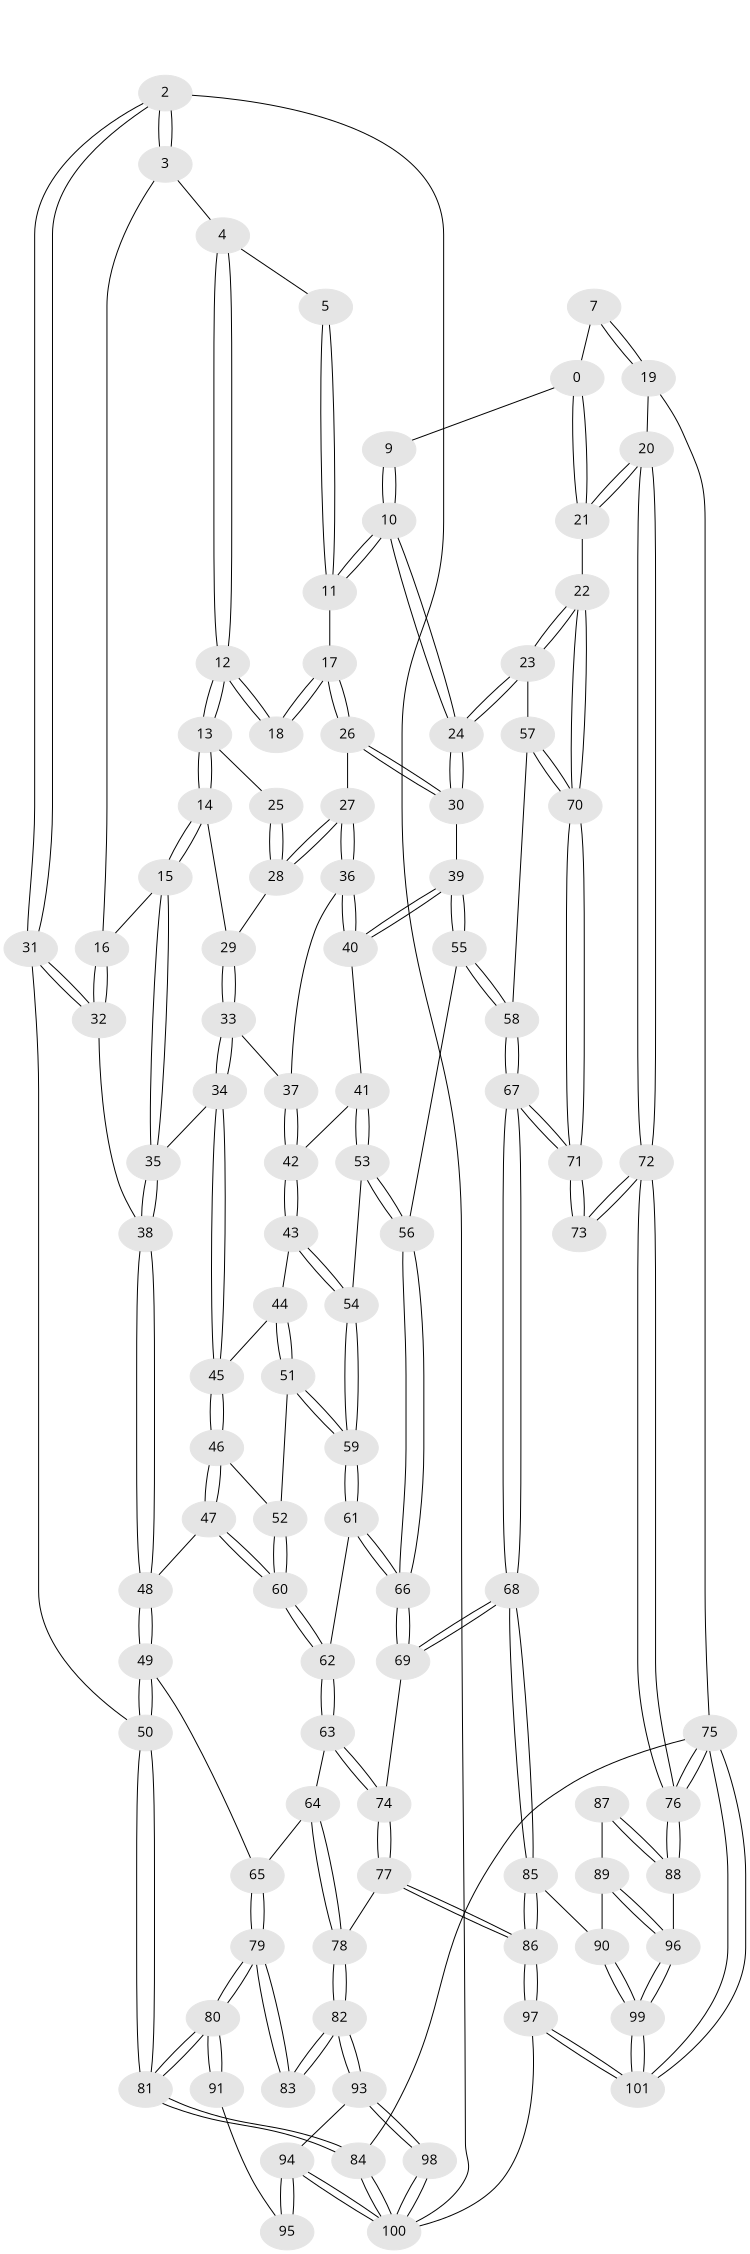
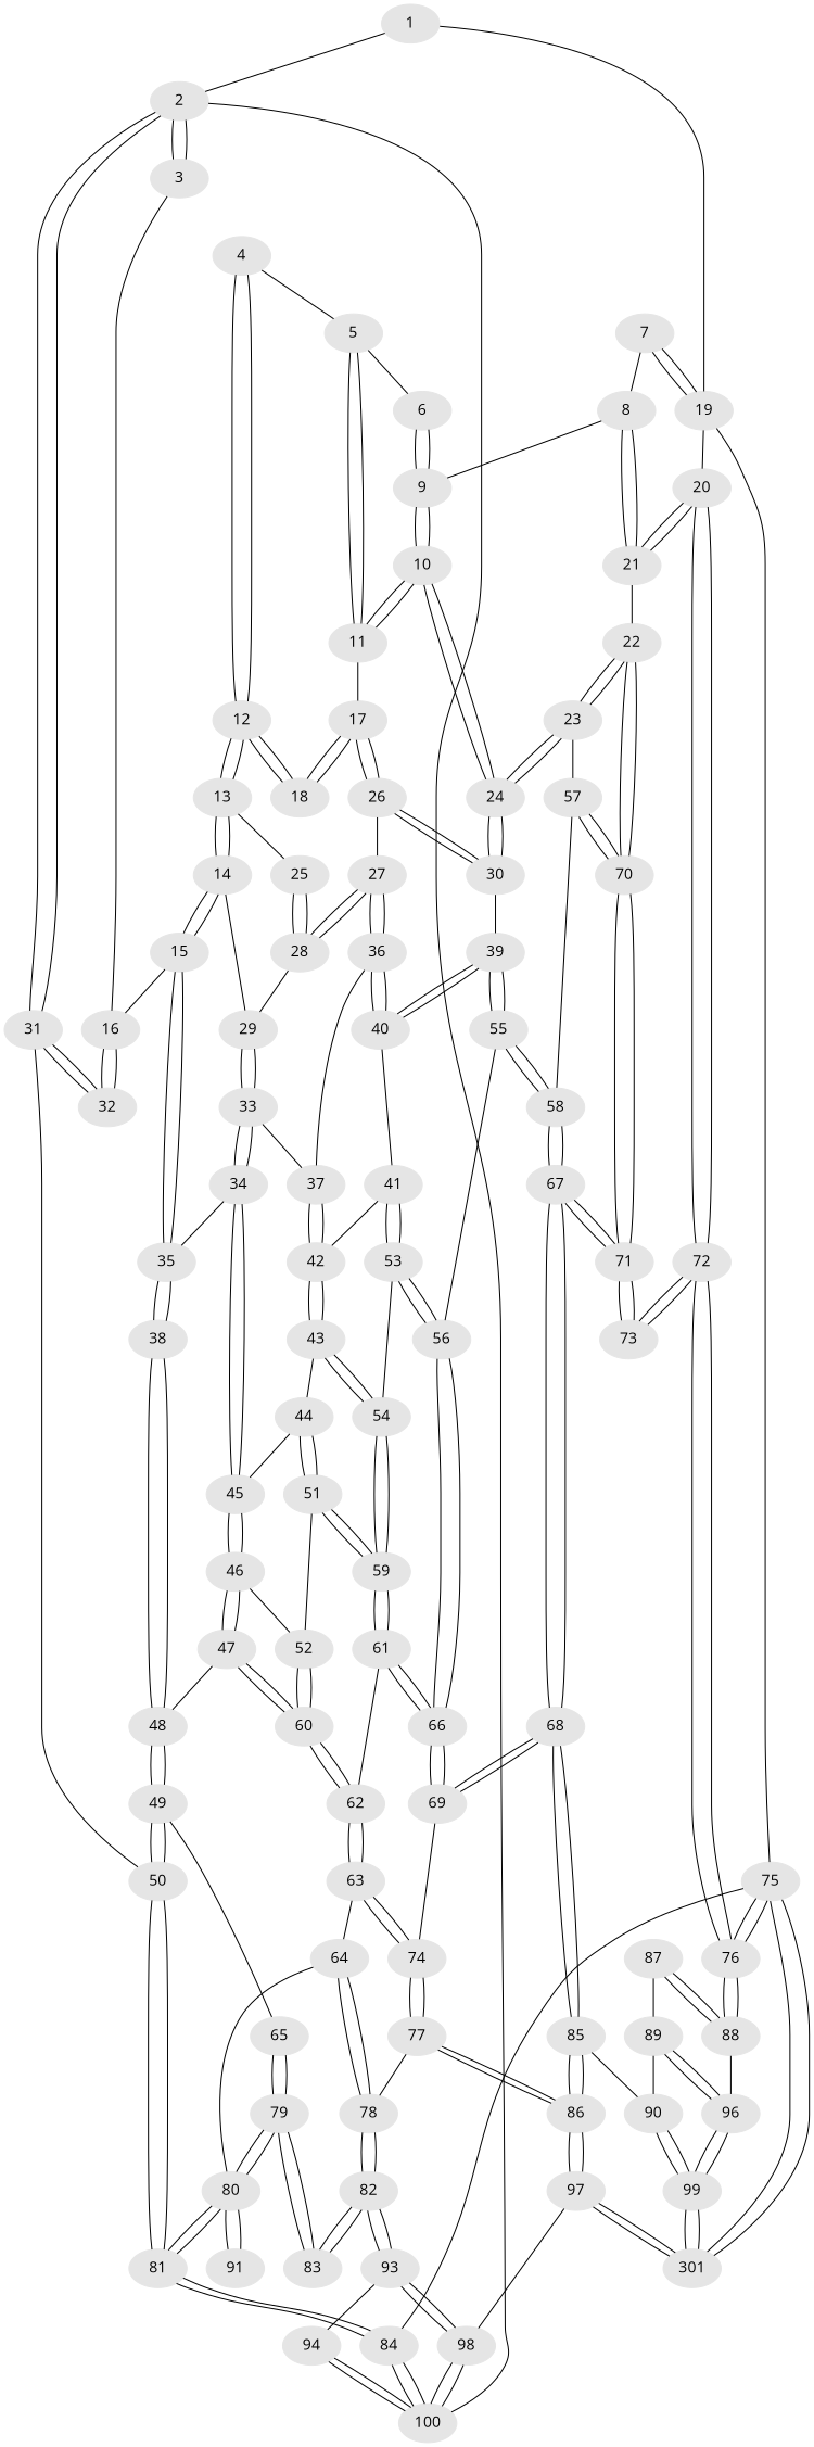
  graph {
    fontname="Open Sans"
    node [color=gray90 fontname="Open Sans" style=filled]
    edge [fontname="Open Sans"]
+   1
    2
    19
    3
    31
    100
    7
-   8 [label=0]
+   8
    20
    75
    4
    16
    32
    50
    84
    5
    12
+   6
    11
    13
    18
    9
    17
    10
    21
    22
    24
    30
    26
    14
    25
    15
    29
    28
    35
    33
    38
    27
    72
    76
-   101
+   101 [label=301]
    73
    23
    70
    57
    71
    58
    39
    36
    37
    40
    34
    55
    81
    48
    45
    42
    46
    41
    43
    49
    56
    53
    54
    44
    51
    59
    52
    47
    60
    62
    65
    79
    61
    66
    67
    69
    68
    63
    64
    74
    78
    77
    82
    80
    83
    85
    86
    90
    88
    96
    97
    93
    91
-   95
    94
    98
    99
    87
    89
+   1 -- 2
+   1 -- 19
    2 -- 3
    2 -- 3
    2 -- 31
    2 -- 31
    2 -- 100
    19 -- 20
    19 -- 75
-   3 -- 4
    3 -- 16
    31 -- 32
    31 -- 32
    31 -- 50
    7 -- 19
    7 -- 19
    7 -- 8
    8 -- 9
    8 -- 21
    8 -- 21
    20 -- 21
    20 -- 21
    20 -- 72
    20 -- 72
    75 -- 84
    75 -- 76
    75 -- 76
    75 -- 101
    75 -- 101
    4 -- 5
    4 -- 12
    4 -- 12
    16 -- 32
    16 -- 32
-   32 -- 38
    50 -- 81
    50 -- 81
    84 -- 100
    84 -- 100
+   5 -- 6
    5 -- 11
    5 -- 11
    12 -- 13
    12 -- 13
    12 -- 18
    12 -- 18
+   6 -- 9
+   6 -- 9
    11 -- 17
    13 -- 14
    13 -- 14
    13 -- 25
    9 -- 10
    9 -- 10
    17 -- 18
    17 -- 18
    17 -- 26
    17 -- 26
    10 -- 11
    10 -- 11
    10 -- 24
    10 -- 24
    21 -- 22
    22 -- 23
    22 -- 23
    22 -- 70
    22 -- 70
    24 -- 30
    24 -- 30
    30 -- 39
    26 -- 30
    26 -- 30
    26 -- 27
    14 -- 15
    14 -- 15
    14 -- 29
    25 -- 28
    25 -- 28
    15 -- 16
    15 -- 35
    15 -- 35
    29 -- 33
    29 -- 33
    28 -- 29
    35 -- 38
    35 -- 38
    33 -- 37
    33 -- 34
    33 -- 34
    38 -- 48
    38 -- 48
    27 -- 28
    27 -- 28
    27 -- 36
    27 -- 36
    72 -- 76
    72 -- 76
    72 -- 73
    72 -- 73
    76 -- 88
    76 -- 88
    23 -- 24
    23 -- 24
    23 -- 57
    70 -- 71
    70 -- 71
    57 -- 70
    57 -- 70
    57 -- 58
    71 -- 73
    71 -- 73
    58 -- 67
    58 -- 67
    39 -- 40
    39 -- 40
    39 -- 55
    39 -- 55
    36 -- 37
    36 -- 40
    36 -- 40
    37 -- 42
    37 -- 42
    40 -- 41
    34 -- 35
    34 -- 45
    34 -- 45
    55 -- 58
    55 -- 58
    55 -- 56
    81 -- 84
    81 -- 84
    48 -- 49
    48 -- 49
    45 -- 46
    45 -- 46
    42 -- 43
    42 -- 43
    46 -- 52
    46 -- 47
    46 -- 47
    41 -- 42
    41 -- 53
    41 -- 53
    43 -- 54
    43 -- 54
    43 -- 44
    49 -- 50
    49 -- 50
    49 -- 65
    56 -- 66
    56 -- 66
    53 -- 56
    53 -- 56
    53 -- 54
    54 -- 59
    54 -- 59
    44 -- 45
    44 -- 51
    44 -- 51
    51 -- 59
    51 -- 59
    51 -- 52
    59 -- 61
    59 -- 61
    52 -- 60
    52 -- 60
    47 -- 48
    47 -- 60
    47 -- 60
    60 -- 62
    60 -- 62
    62 -- 63
    62 -- 63
    65 -- 79
    65 -- 79
    79 -- 80
    79 -- 80
    79 -- 83
    79 -- 83
    61 -- 62
    61 -- 66
    61 -- 66
    66 -- 69
    66 -- 69
    67 -- 71
    67 -- 71
    67 -- 68
    67 -- 68
    69 -- 74
    68 -- 69
    68 -- 69
    68 -- 85
    68 -- 85
    63 -- 64
    63 -- 74
    63 -- 74
-   64 -- 65
+   64 -- 80
    64 -- 78
    64 -- 78
    74 -- 77
    74 -- 77
    78 -- 82
    78 -- 82
    77 -- 78
    77 -- 86
    77 -- 86
    82 -- 83
    82 -- 83
    82 -- 93
    82 -- 93
    80 -- 81
    80 -- 81
    80 -- 91
    80 -- 91
    85 -- 86
    85 -- 86
    85 -- 90
    86 -- 97
    86 -- 97
    90 -- 99
    90 -- 99
    88 -- 96
    96 -- 99
    96 -- 99
    97 -- 101
    97 -- 101
-   97 -- 100
+   97 -- 98
    93 -- 94
    93 -- 98
    93 -- 98
-   91 -- 95
    94 -- 100
    94 -- 100
-   94 -- 95
-   94 -- 95
    98 -- 100
    98 -- 100
    99 -- 101
    99 -- 101
    87 -- 88
    87 -- 88
    87 -- 89
    89 -- 90
    89 -- 96
    89 -- 96
  }
